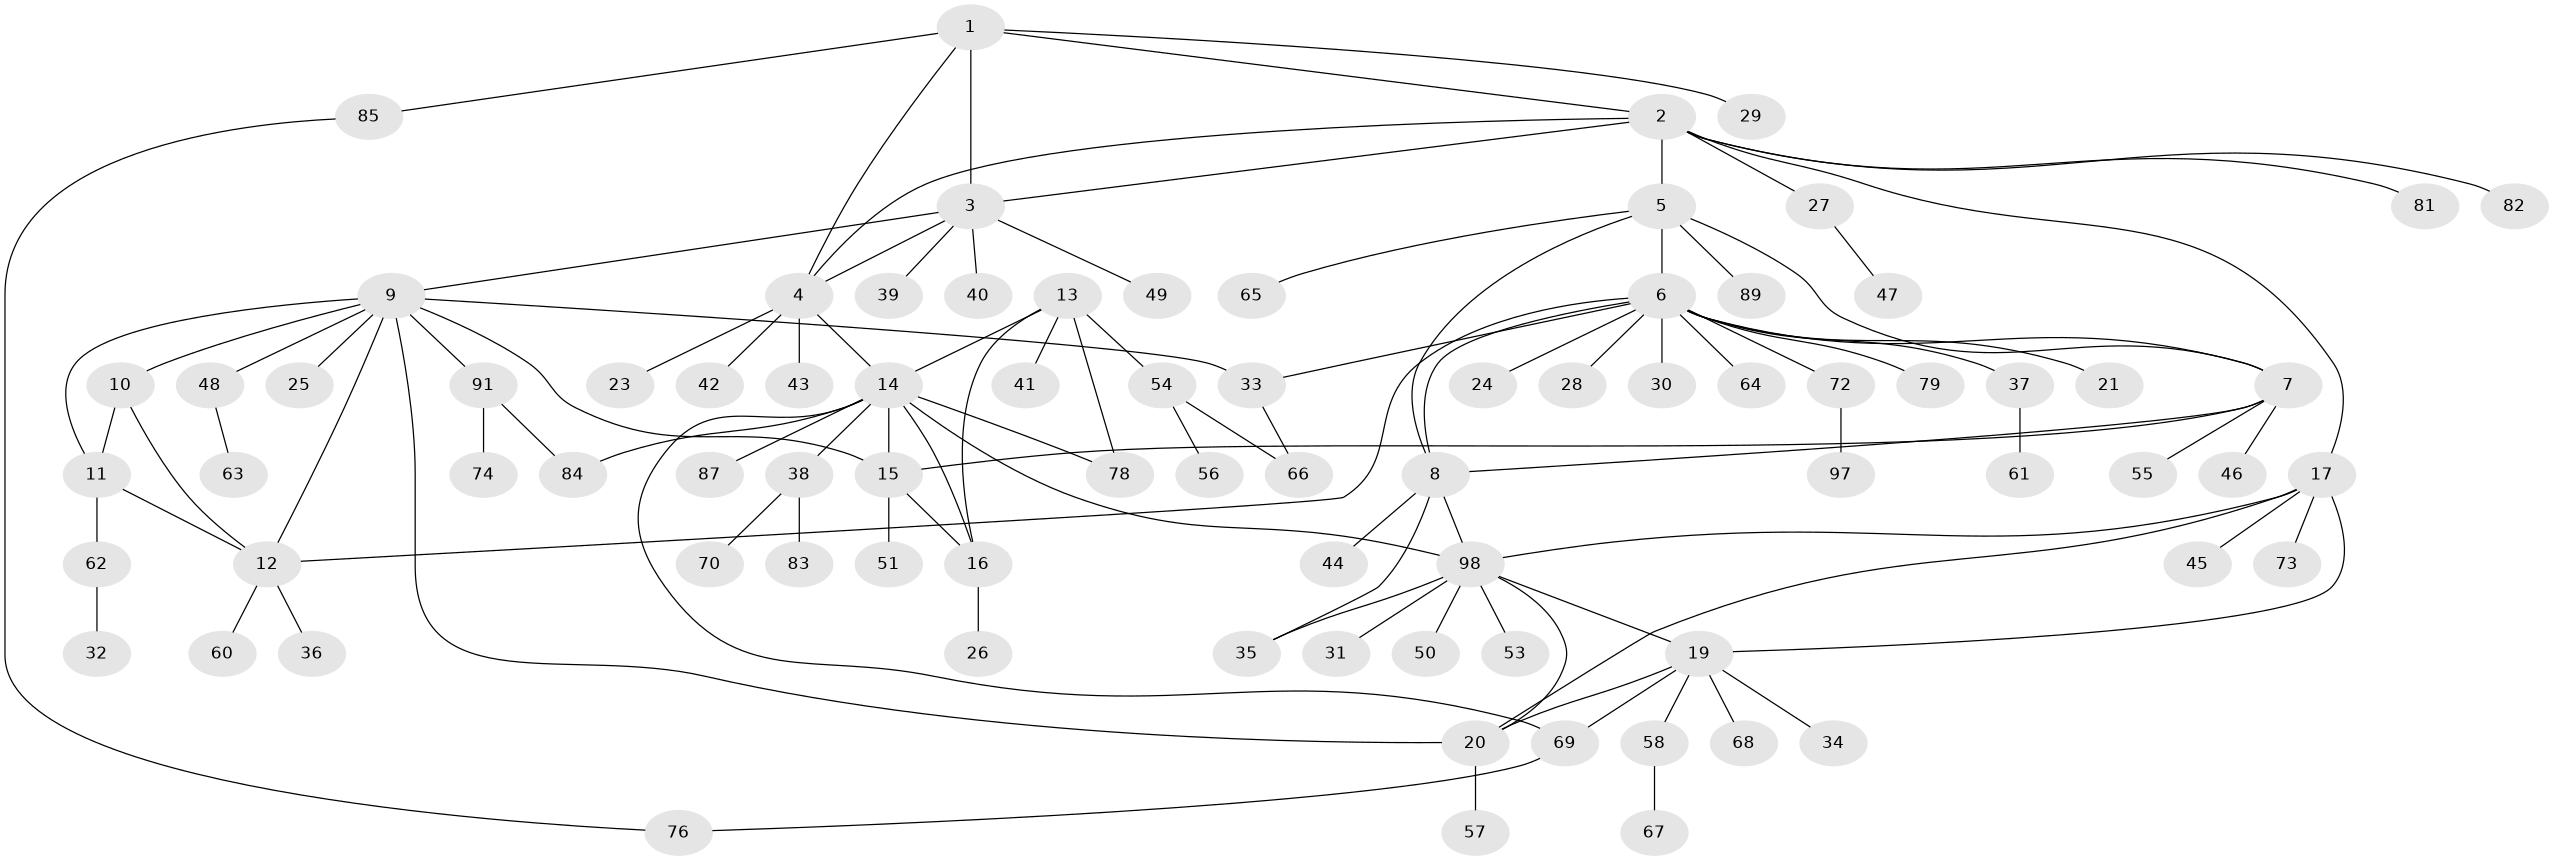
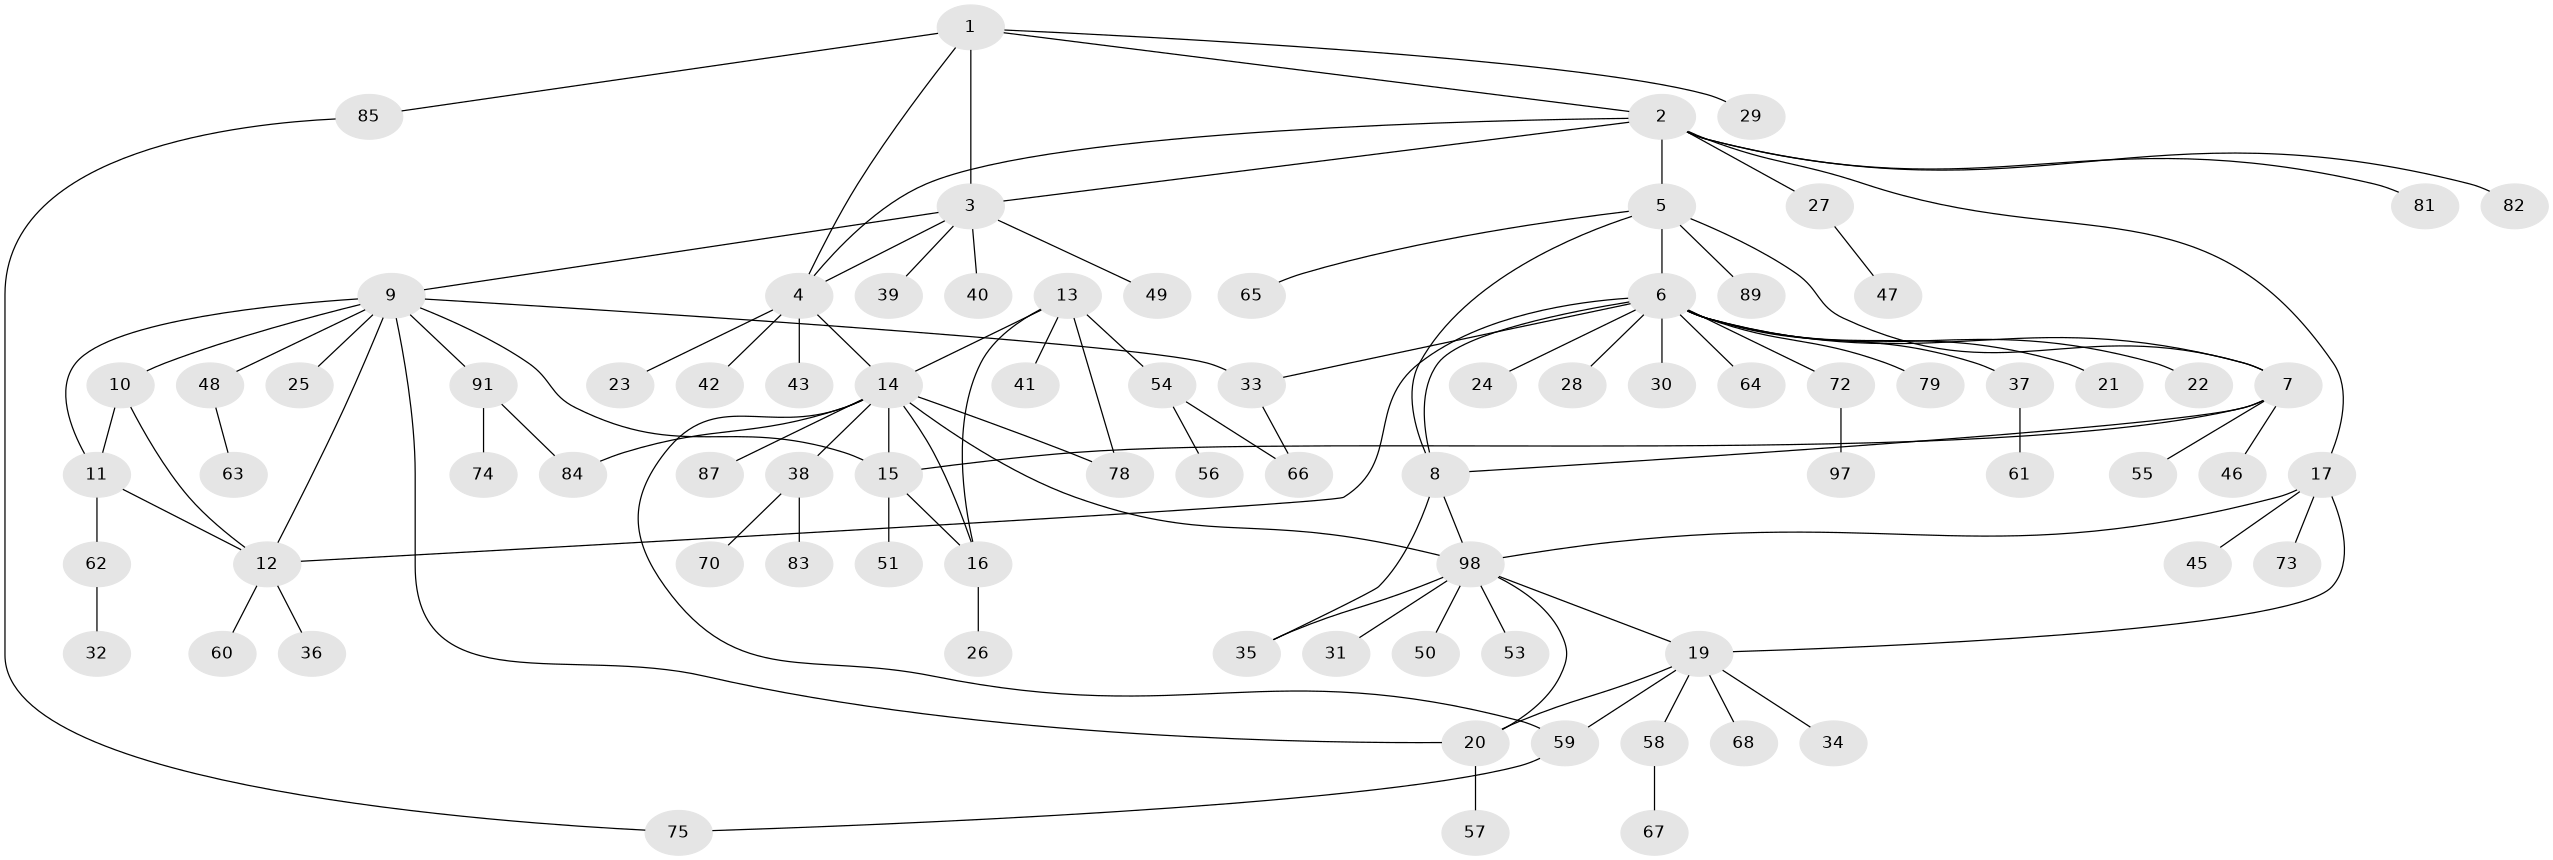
  graph {
    fontname="DejaVu Sans"
    node [color=gray90 fontname="DejaVu Sans" style=filled]
    edge [fontname="DejaVu Sans"]
    1
    2
    3
    4
    29
    85
    5
    17
    27
    81
    82
    9
    39
    40
    49
    14
    23
    42
    43
-   76
+   76 [label=75]
    6
    7
    8
    n24 [label=89]
    65
    n26 [label=98]
    20
    19
    45
    73
    47
    12
    33
    15
    10
    11
    25
    48
    n39 [label=91]
    16
    38
-   69
+   69 [label=59]
    78
    n44 [label=87]
    84
    21
+   22
    24
    28
    30
    37
    64
    72
    79
    46
    55
    35
-   44
    36
    60
    66
    61
    n63 [label=97]
    51
    31
    50
    53
    62
    57
    63
    74
    32
    13
    41
    54
    26
    56
    70
    83
    34
    58
    68
    67
    1 -- 2
    1 -- 3
    1 -- 4
    1 -- 29
    1 -- 85
    2 -- 3
    2 -- 4
    2 -- 5
    2 -- 17
    2 -- 27
    2 -- 81
    2 -- 82
    3 -- 4
    3 -- 9
    3 -- 39
    3 -- 40
    3 -- 49
    4 -- 14
    4 -- 23
    4 -- 42
    4 -- 43
    85 -- 76
    5 -- 6
    5 -- 7
    5 -- 8
    5 -- n24
    5 -- 65
    17 -- n26
-   17 -- 20
    17 -- 19
    17 -- 45
    17 -- 73
    27 -- 47
    9 -- 20
    9 -- 12
    9 -- 33
    9 -- 15
    9 -- 10
    9 -- 11
    9 -- 25
    9 -- 48
    9 -- n39
    14 -- n26
    14 -- 15
    14 -- 16
    14 -- 38
    14 -- 69
    14 -- 78
    14 -- n44
    14 -- 84
    6 -- 7
    6 -- 8
    6 -- 12
    6 -- 33
    6 -- 21
+   6 -- 22
    6 -- 24
    6 -- 28
    6 -- 30
    6 -- 37
    6 -- 64
    6 -- 72
    6 -- 79
    7 -- 8
    7 -- 15
    7 -- 46
    7 -- 55
    8 -- n26
    8 -- 35
-   8 -- 44
    n26 -- 20
    n26 -- 19
    n26 -- 35
    n26 -- 31
    n26 -- 50
    n26 -- 53
    20 -- 57
    19 -- 20
    19 -- 69
    19 -- 34
    19 -- 58
    19 -- 68
    12 -- 36
    12 -- 60
    33 -- 66
    15 -- 16
    15 -- 51
    10 -- 12
    10 -- 11
    11 -- 12
    11 -- 62
    48 -- 63
    n39 -- 84
    n39 -- 74
    16 -- 26
    38 -- 70
    38 -- 83
    69 -- 76
    37 -- 61
    72 -- n63
    62 -- 32
    13 -- 14
    13 -- 16
    13 -- 78
    13 -- 41
    13 -- 54
    54 -- 66
    54 -- 56
    58 -- 67
  }
